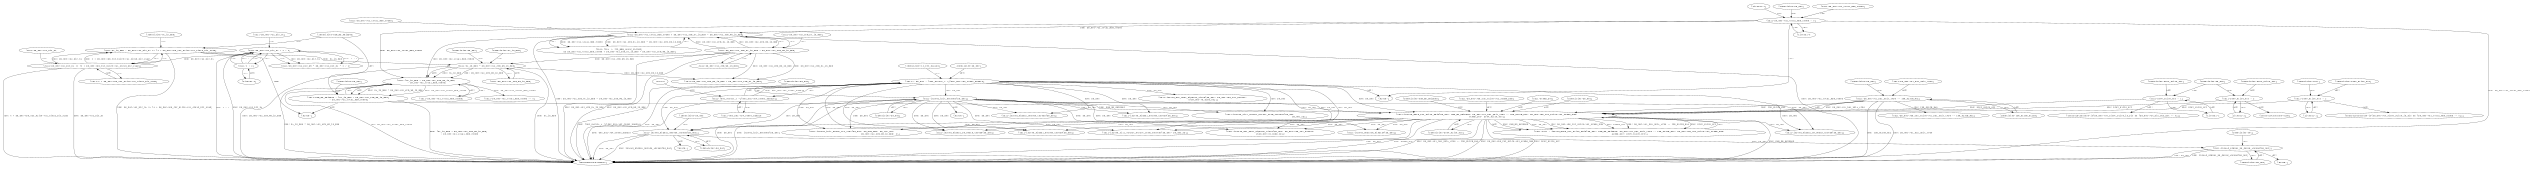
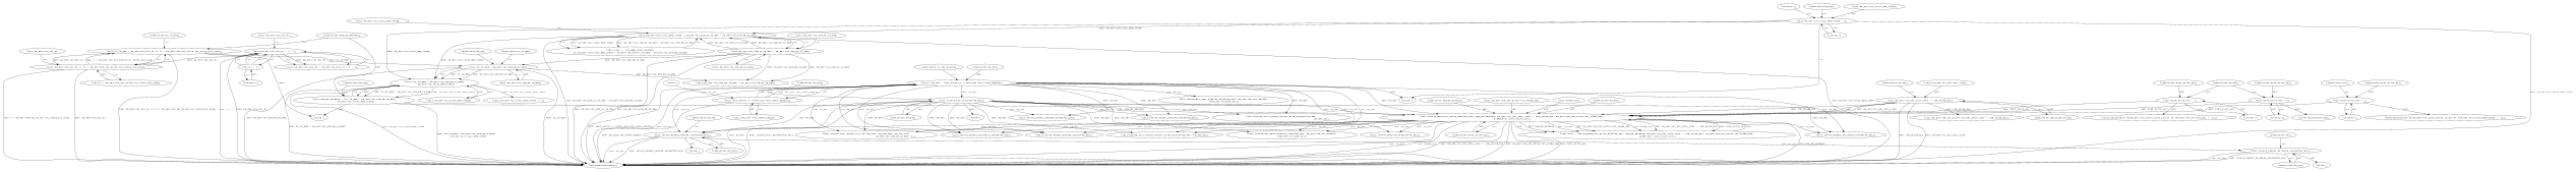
  digraph {
    fontname="Courier Prime"
    node [fontname="Courier Prime"]
    edge [fontname="Courier Prime"]
    n1 [label="(Call,ih264d_signal_bs_deblk_thread(ps_dec))"]
    n2 [label="(Block,)"]
    n3 [label="(MethodReturn,WORD32)"]
    n4 [label="(Identifier,ps_dec)"]
    n5 [label="(Call,ih264d_signal_decode_thread(ps_dec))"]
    n6 [label="(Identifier,ps_dec)"]
    n7 [label="(Block,)"]
    n8 [label="(Call,ih264d_init_decoder(ps_dec))"]
    n9 [label="(Call,ih264d_mark_err_slice_skip(ps_dec, num_mb_skipped, ps_dec->u1_nal_unit_type == IDR_SLICE_NAL, ps_dec->ps_cur_slice->u2_frame_num,\n &temp_poc, prev_slice_err))"]
    n10 [label="(Identifier,ps_dec)"]
    n11 [label="(Call,ih264d_signal_bs_deblk_thread(ps_dec))"]
    n12 [label="(Call,ih264d_signal_decode_thread(ps_dec))"]
    n13 [label="(Call,ih264d_init_deblk_tfr_ctxt(ps_dec, ps_pad_mgr, ps_tfr_cxt,\n                                           ps_dec->u2_frm_wd_in_mbs, 0))"]
    n14 [label="(Block,)"]
    n15 [label="(Call,ih264d_signal_bs_deblk_thread(ps_dec))"]
    n16 [label="(Call,ih264d_signal_decode_thread(ps_dec))"]
    n17 [label="(Call,ih264d_deblock_display(ps_dec))"]
    n18 [label="(Call,ih264d_signal_decode_thread(ps_dec))"]
    n19 [label="(Call,ih264d_fill_output_struct_from_context(ps_dec,\n                                                           ps_dec_op))"]
    n20 [label="(Call,ih264d_fill_output_struct_from_context(ps_dec, ps_dec_op))"]
    n21 [label="(Call,ih264d_get_next_display_field(ps_dec, ps_dec->ps_out_buffer,\n &(ps_dec->s_disp_op)))"]
    n22 [label="(Call,ret1 = ih264d_mark_err_slice_skip(ps_dec, num_mb_skipped, ps_dec->u1_nal_unit_type == IDR_SLICE_NAL, ps_dec->ps_cur_slice->u2_frame_num,\n &temp_poc, prev_slice_err))"]
    n23 [label="(Identifier,prev_slice_err)"]
    n24 [label="(Call,* ps_dec = (dec_struct_t *)(dec_hdl->pv_codec_handle))"]
    n25 [label="(Call,(dec_struct_t *)(dec_hdl->pv_codec_handle))"]
    n26 [label="(Call,ih264d_get_next_display_field(ps_dec, ps_dec->ps_out_buffer,\n &(ps_dec->s_disp_op)))"]
    n27 [label="(Block,)"]
    n28 [label="(Call,dec_hdl->pv_codec_handle)"]
    n29 [label="(Call,num_mb_skipped = (ht_in_mbs * ps_dec->u2_frm_wd_in_mbs)\n - ps_dec->u2_total_mbs_coded)"]
    n30 [label="(Call,(ht_in_mbs * ps_dec->u2_frm_wd_in_mbs)\n - ps_dec->u2_total_mbs_coded)"]
    n31 [label="(Block,)"]
    n32 [label="(Call,ps_dec->u2_total_mbs_coded)"]
    n33 [label="(Call,ps_dec->u2_total_mbs_coded == 0)"]
    n34 [label="(Call,ht_in_mbs * ps_dec->u2_frm_wd_in_mbs)"]
    n35 [label="(Call,ps_dec->u2_frm_wd_in_mbs * ps_dec->u2_frm_ht_in_mbs)"]
    n36 [label="(Call,ps_dec->u2_frm_wd_in_mbs)"]
    n37 [label="(Call,ht_in_mbs = ps_dec->u2_pic_ht >> (4 + ps_dec->ps_cur_slice->u1_field_pic_flag))"]
    n38 [label="(Call,ps_dec->u2_pic_ht >> (4 + ps_dec->ps_cur_slice->u1_field_pic_flag))"]
    n39 [label="(Call,4 + ps_dec->ps_cur_slice->u1_field_pic_flag)"]
    n40 [label="(Call,ps_dec->u2_pic_ht * 3 / 2)"]
    n41 [label="(Call,3 / 2)"]
    n42 [label="(Call,ps_dec->u2_pic_wd * ps_dec->u2_pic_ht * 3 / 2)"]
    n43 [label="(Literal,2)"]
    n44 [label="(Call,ps_dec->u2_frm_ht_in_mbs * ps_dec->u2_frm_wd_in_mbs)"]
    n45 [label="(Call,ps_dec->u2_total_mbs_coded < ps_dec->u2_frm_ht_in_mbs * ps_dec->u2_frm_wd_in_mbs)"]
    n46 [label="(Call,ps_dec->u2_frm_wd_in_mbs)"]
    n47 [label="(Call,(ret != IVD_MEM_ALLOC_FAILED)\n && ps_dec->u2_total_mbs_coded < ps_dec->u2_frm_ht_in_mbs * ps_dec->u2_frm_wd_in_mbs)"]
    n48 [label="(Call,ps_dec->u2_total_mbs_coded = 0)"]
    n49 [label="(Literal,0)"]
    n50 [label="(Call,ps_dec->u1_nal_unit_type == IDR_SLICE_NAL)"]
    n51 [label="(Call,ps_dec->ps_cur_slice->u1_nal_unit_type == IDR_SLICE_NAL)"]
    n52 [label="(Identifier,IDR_SLICE_SLICE)"]
    n53 [label="(Call,prev_slice_err = 1)"]
    n54 [label="(Literal,1)"]
    n55 [label="(ControlStructure,if(ps_dec->u4_first_slice_in_pic && (ps_dec->u4_pic_buf_got == 0)))"]
    n56 [label="(Call,prev_slice_err = 2)"]
    n57 [label="(Literal,2)"]
    n58 [label="(ControlStructure,else)"]
    n59 [label="(Call,prev_slice_err = 1)"]
    n60 [label="(Literal,1)"]
    n61 [label="(ControlStructure,if(ps_dec->u4_first_slice_in_pic && (ps_dec->u2_total_mbs_coded == 0)))"]
    n62 [label="(Literal,3)"]
    n63 [label="(Identifier,ps_dec)"]
    n64 [label="(Identifier,ht_in_mbs)"]
    n65 [label="(Call,ps_dec->u2_pic_ht)"]
    n66 [label="(Identifier,ps_dec)"]
    n67 [label="(Call,ps_dec->u2_pic_ht)"]
    n68 [label="(Call,ps_dec->u1_nal_unit_type)"]
    n69 [label="(Identifier,ps_dec)"]
    n70 [label="(Identifier,prev_slice_err)"]
    n71 [label="(Identifier,ret)"]
    n72 [label="(Identifier,ht_in_mbs)"]
    n73 [label="(Identifier,prev_slice_err)"]
    n74 [label="(Identifier,num_mb_skipped)"]
    n75 [label="(Identifier,i4_err_status)"]
    n76 [label="(Identifier,ps_dec)"]
    n77 [label="(Identifier,ps_dec)"]
    n78 [label="(Identifier,ps_dec)"]
    n79 [label="(Identifier,num_mb_skipped)"]
    n80 [label="(Identifier,prev_slice_err)"]
    n81 [label="(Call,ps_dec->ps_cur_slice->u2_frame_num)"]
    n82 [label="(Identifier,ps_dec)"]
    n83 [label="(Identifier,ret1)"]
    n84 [label="(Call,ps_dec->u2_frm_ht_in_mbs)"]
    n85 [label="(Identifier,ps_dec)"]
    n86 [label="(Call,ps_dec->u2_total_mbs_coded)"]
    n87 [label="(Call,ps_dec->u2_total_mbs_coded)"]
    n88 [label="(Call,&temp_poc)"]
    n89 [label="(Identifier,ps_dec)"]
    1000156
    n1 -> n2 [label="AST: "]
    n1 -> n3 [label="DDG: ps_dec"]
    n1 -> n3 [label="DDG: ih264d_signal_bs_deblk_thread(ps_dec)"]
    n1 -> n4 [label="CFG: "]
    n4 -> n1 [label="AST: "]
    n5 -> n1 [label="DDG: ps_dec"]
    n5 -> n3 [label="DDG: ps_dec"]
    n5 -> n3 [label="DDG: ih264d_signal_decode_thread(ps_dec)"]
    n5 -> n6 [label="CFG: "]
    n5 -> n7 [label="AST: "]
    n6 -> n5 [label="AST: "]
    n8 -> n3 [label="DDG: ps_dec"]
    n8 -> n3 [label="DDG: ih264d_init_decoder(ps_dec)"]
    n8 -> n5 [label="DDG: ps_dec"]
    n8 -> n9 [label="DDG: ps_dec"]
    n8 -> n10 [label="CFG: "]
    n8 -> n11 [label="DDG: ps_dec"]
    n8 -> n12 [label="DDG: ps_dec"]
    n8 -> n13 [label="DDG: ps_dec"]
    n8 -> n14 [label="AST: "]
    n8 -> n15 [label="DDG: ps_dec"]
    n8 -> n16 [label="DDG: ps_dec"]
    n8 -> n17 [label="DDG: ps_dec"]
    n8 -> n18 [label="DDG: ps_dec"]
    n8 -> n19 [label="DDG: ps_dec"]
    n8 -> n20 [label="DDG: ps_dec"]
    n8 -> n21 [label="DDG: ps_dec"]
    n9 -> n3 [label="DDG: num_mb_skipped"]
    n9 -> n3 [label="DDG: ps_dec"]
    n9 -> n3 [label="DDG: &temp_poc"]
    n9 -> n3 [label="DDG: ps_dec->u1_nal_unit_type == IDR_SLICE_NAL"]
    n9 -> n3 [label="DDG: ps_dec->ps_cur_slice->u2_frame_num"]
    n9 -> n3 [label="DDG: prev_slice_err"]
    n9 -> n5 [label="DDG: ps_dec"]
    n9 -> n11 [label="DDG: ps_dec"]
    n9 -> n13 [label="DDG: ps_dec"]
    n9 -> n15 [label="DDG: ps_dec"]
    n9 -> n17 [label="DDG: ps_dec"]
    n9 -> n18 [label="DDG: ps_dec"]
    n9 -> n20 [label="DDG: ps_dec"]
    n9 -> n21 [label="DDG: ps_dec"]
    n9 -> n22 [label="AST: "]
    n9 -> n22 [label="DDG: num_mb_skipped"]
    n9 -> n22 [label="DDG: ps_dec"]
    n9 -> n22 [label="DDG: ps_dec->ps_cur_slice->u2_frame_num"]
    n9 -> n22 [label="DDG: &temp_poc"]
    n9 -> n22 [label="DDG: ps_dec->u1_nal_unit_type == IDR_SLICE_NAL"]
    n9 -> n22 [label="DDG: prev_slice_err"]
    n9 -> n23 [label="CFG: "]
    n10 -> n8 [label="AST: "]
    n22 -> n9 [label="CFG: "]
    n23 -> n9 [label="AST: "]
    n24 -> n3 [label="DDG: (dec_struct_t *)(dec_hdl->pv_codec_handle)"]
    n24 -> n3 [label="DDG: ps_dec"]
    n24 -> n5 [label="DDG: ps_dec"]
    n24 -> n8 [label="DDG: ps_dec"]
    n24 -> n9 [label="DDG: ps_dec"]
    n24 -> n11 [label="DDG: ps_dec"]
    n24 -> n12 [label="DDG: ps_dec"]
    n24 -> n13 [label="DDG: ps_dec"]
    n24 -> n15 [label="DDG: ps_dec"]
    n24 -> n16 [label="DDG: ps_dec"]
    n24 -> n18 [label="DDG: ps_dec"]
    n24 -> n19 [label="DDG: ps_dec"]
    n24 -> n20 [label="DDG: ps_dec"]
    n24 -> n21 [label="DDG: ps_dec"]
    n24 -> n25 [label="CFG: "]
    n24 -> n26 [label="DDG: ps_dec"]
    n24 -> n27 [label="AST: "]
    n25 -> n3 [label="DDG: dec_hdl->pv_codec_handle"]
    n25 -> n24 [label="AST: "]
    n25 -> n24 [label="DDG: dec_hdl->pv_codec_handle"]
    n25 -> n28 [label="CFG: "]
    n28 -> n25 [label="AST: "]
    n29 -> n3 [label="DDG: (ht_in_mbs * ps_dec->u2_frm_wd_in_mbs)\n - ps_dec->u2_total_mbs_coded"]
    n29 -> n9 [label="DDG: num_mb_skipped"]
    n29 -> n30 [label="CFG: "]
    n29 -> n31 [label="AST: "]
    n30 -> n3 [label="DDG: ps_dec->u2_total_mbs_coded"]
    n30 -> n3 [label="DDG: ht_in_mbs * ps_dec->u2_frm_wd_in_mbs"]
    n30 -> n29 [label="AST: "]
    n30 -> n29 [label="DDG: ht_in_mbs * ps_dec->u2_frm_wd_in_mbs"]
    n30 -> n29 [label="DDG: ps_dec->u2_total_mbs_coded"]
    n30 -> n32 [label="CFG: "]
    n30 -> n33 [label="DDG: ps_dec->u2_total_mbs_coded"]
    n32 -> n30 [label="AST: "]
    n34 -> n3 [label="DDG: ht_in_mbs"]
    n34 -> n3 [label="DDG: ps_dec->u2_frm_wd_in_mbs"]
    n34 -> n30 [label="AST: "]
    n34 -> n30 [label="DDG: ht_in_mbs"]
    n34 -> n30 [label="DDG: ps_dec->u2_frm_wd_in_mbs"]
    n34 -> n35 [label="DDG: ps_dec->u2_frm_wd_in_mbs"]
    n34 -> n36 [label="CFG: "]
    n36 -> n34 [label="AST: "]
    n37 -> n3 [label="DDG: ps_dec->u2_pic_ht >> (4 + ps_dec->ps_cur_slice->u1_field_pic_flag)"]
    n37 -> n31 [label="AST: "]
    n37 -> n34 [label="DDG: ht_in_mbs"]
    n37 -> n38 [label="CFG: "]
    n38 -> n3 [label="DDG: 4 + ps_dec->ps_cur_slice->u1_field_pic_flag"]
    n38 -> n3 [label="DDG: ps_dec->u2_pic_ht"]
    n38 -> n37 [label="AST: "]
    n38 -> n37 [label="DDG: ps_dec->u2_pic_ht"]
    n38 -> n37 [label="DDG: 4 + ps_dec->ps_cur_slice->u1_field_pic_flag"]
    n38 -> n39 [label="CFG: "]
    n39 -> n38 [label="AST: "]
    n40 -> n3 [label="DDG: ps_dec->u2_pic_ht"]
    n40 -> n3 [label="DDG: 3 / 2"]
    n40 -> n38 [label="DDG: ps_dec->u2_pic_ht"]
    n40 -> n41 [label="CFG: "]
    n40 -> n42 [label="AST: "]
    n40 -> n42 [label="DDG: ps_dec->u2_pic_ht"]
    n40 -> n42 [label="DDG: 3 / 2"]
    n41 -> n40 [label="AST: "]
    n41 -> n40 [label="DDG: 3"]
    n41 -> n40 [label="DDG: 2"]
    n41 -> n43 [label="CFG: "]
    n42 -> n40 [label="CFG: "]
    n43 -> n41 [label="AST: "]
    n44 -> n3 [label="DDG: ps_dec->u2_frm_ht_in_mbs"]
    n44 -> n3 [label="DDG: ps_dec->u2_frm_wd_in_mbs"]
    n44 -> n34 [label="DDG: ps_dec->u2_frm_wd_in_mbs"]
    n44 -> n35 [label="DDG: ps_dec->u2_frm_wd_in_mbs"]
    n44 -> n35 [label="DDG: ps_dec->u2_frm_ht_in_mbs"]
    n44 -> n45 [label="AST: "]
    n44 -> n45 [label="DDG: ps_dec->u2_frm_ht_in_mbs"]
    n44 -> n45 [label="DDG: ps_dec->u2_frm_wd_in_mbs"]
    n44 -> n46 [label="CFG: "]
    n45 -> n3 [label="DDG: ps_dec->u2_frm_ht_in_mbs * ps_dec->u2_frm_wd_in_mbs"]
    n45 -> n3 [label="DDG: ps_dec->u2_total_mbs_coded"]
    n45 -> n30 [label="DDG: ps_dec->u2_total_mbs_coded"]
    n45 -> n44 [label="CFG: "]
    n45 -> n47 [label="AST: "]
    n45 -> n47 [label="DDG: ps_dec->u2_total_mbs_coded"]
    n45 -> n47 [label="DDG: ps_dec->u2_frm_ht_in_mbs * ps_dec->u2_frm_wd_in_mbs"]
    n46 -> n44 [label="AST: "]
    n47 -> n45 [label="CFG: "]
    n48 -> n3 [label="DDG: ps_dec->u2_total_mbs_coded"]
    n48 -> n27 [label="AST: "]
    n48 -> n30 [label="DDG: ps_dec->u2_total_mbs_coded"]
    n48 -> n45 [label="DDG: ps_dec->u2_total_mbs_coded"]
    n48 -> n49 [label="CFG: "]
    n49 -> n48 [label="AST: "]
    n50 -> n3 [label="DDG: IDR_SLICE_NAL"]
    n50 -> n3 [label="DDG: ps_dec->u1_nal_unit_type"]
    n50 -> n9 [label="AST: "]
    n50 -> n9 [label="DDG: ps_dec->u1_nal_unit_type"]
    n50 -> n9 [label="DDG: IDR_SLICE_NAL"]
    n50 -> n51 [label="DDG: IDR_SLICE_NAL"]
    n50 -> n52 [label="CFG: "]
    n52 -> n50 [label="AST: "]
    n53 -> n9 [label="DDG: prev_slice_err"]
    n53 -> n54 [label="CFG: "]
    n53 -> n55 [label="AST: "]
    n54 -> n53 [label="AST: "]
    n56 -> n9 [label="DDG: prev_slice_err"]
    n56 -> n57 [label="CFG: "]
    n56 -> n58 [label="AST: "]
    n57 -> n56 [label="AST: "]
    n59 -> n9 [label="DDG: prev_slice_err"]
    n59 -> n60 [label="CFG: "]
    n59 -> n61 [label="AST: "]
    n60 -> n59 [label="AST: "]
    n62 -> n48 [label="AST: "]
    n63 -> n24 [label="AST: "]
    n64 -> n34 [label="AST: "]
    n65 -> n38 [label="AST: "]
    n66 -> n29 [label="CFG: "]
    n67 -> n40 [label="AST: "]
    n68 -> n50 [label="AST: "]
    n69 -> n48 [label="CFG: "]
    n70 -> n53 [label="AST: "]
    n71 -> n1 [label="CFG: "]
    n72 -> n37 [label="AST: "]
    n73 -> n59 [label="AST: "]
    n74 -> n29 [label="AST: "]
    n74 -> n37 [label="CFG: "]
    n75 -> n24 [label="CFG: "]
    n76 -> n50 [label="CFG: "]
    n77 -> n34 [label="CFG: "]
    n78 -> n5 [label="CFG: "]
    n79 -> n9 [label="AST: "]
    n80 -> n56 [label="AST: "]
    n81 -> n9 [label="AST: "]
    n82 -> n53 [label="CFG: "]
    n82 -> n56 [label="CFG: "]
    n83 -> n59 [label="CFG: "]
    n84 -> n44 [label="AST: "]
    n85 -> n8 [label="CFG: "]
    n86 -> n45 [label="AST: "]
    n87 -> n48 [label="AST: "]
    n88 -> n9 [label="AST: "]
    n89 -> n9 [label="AST: "]
-   1000156 -> n25 [label="AST: "]
+   1000156 -> n25 [label="DDG: ps_dec"]
  }
